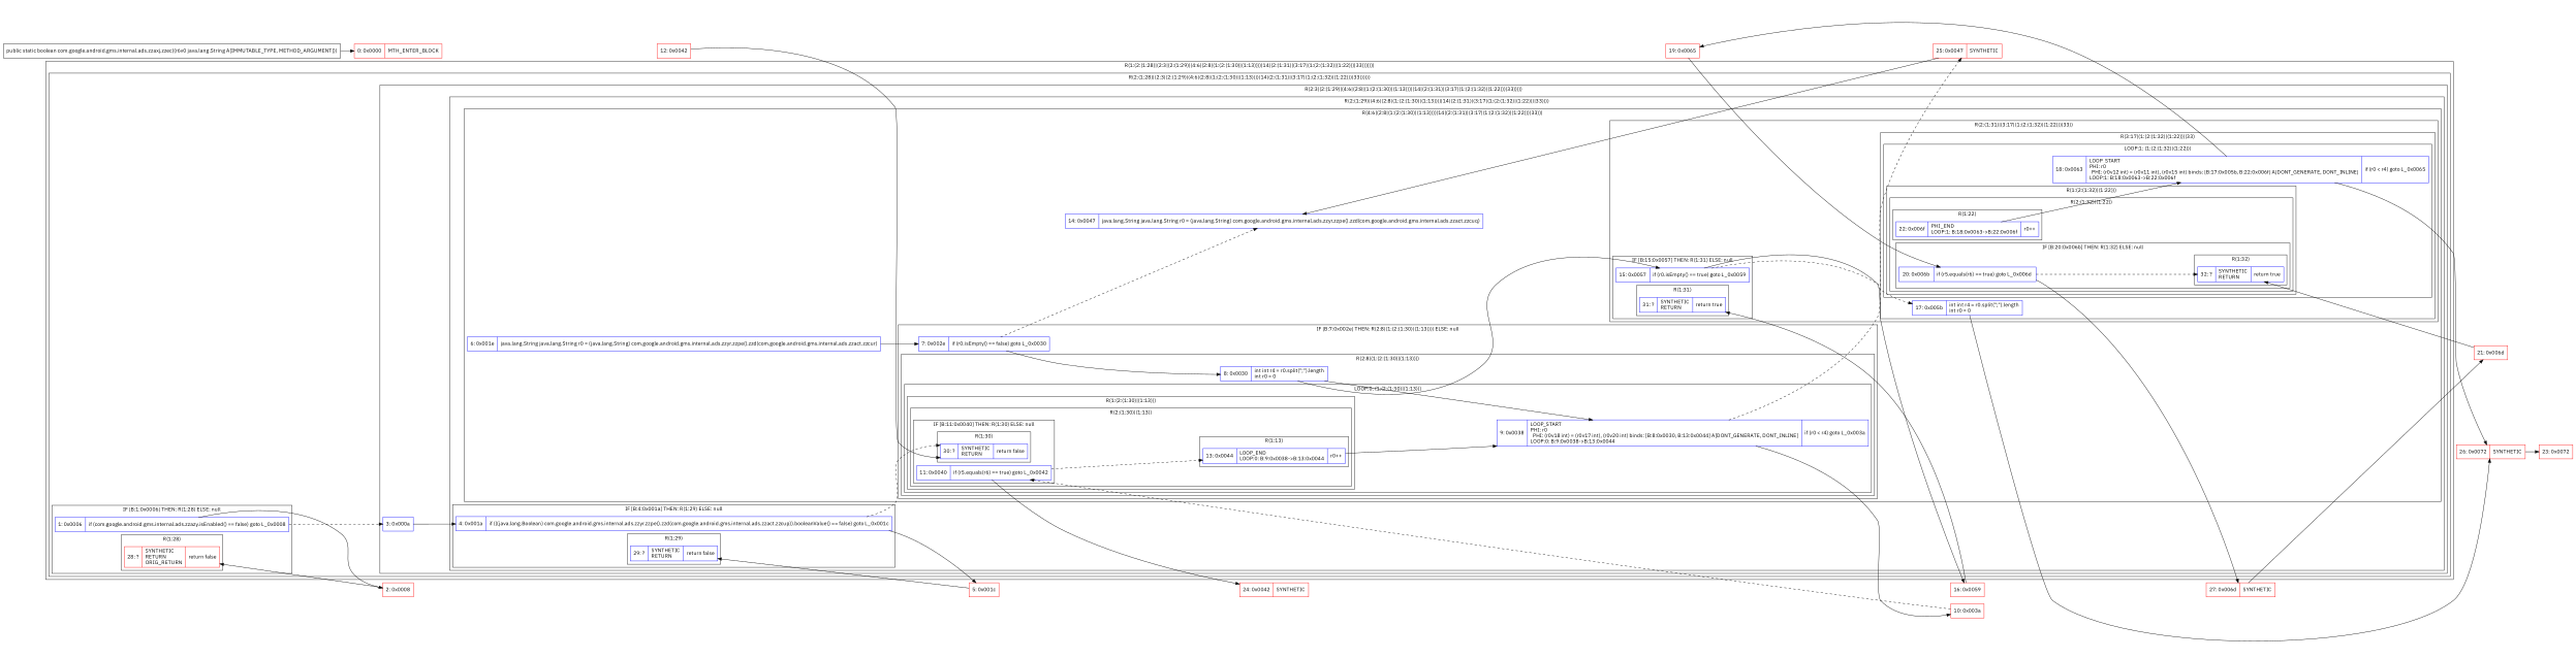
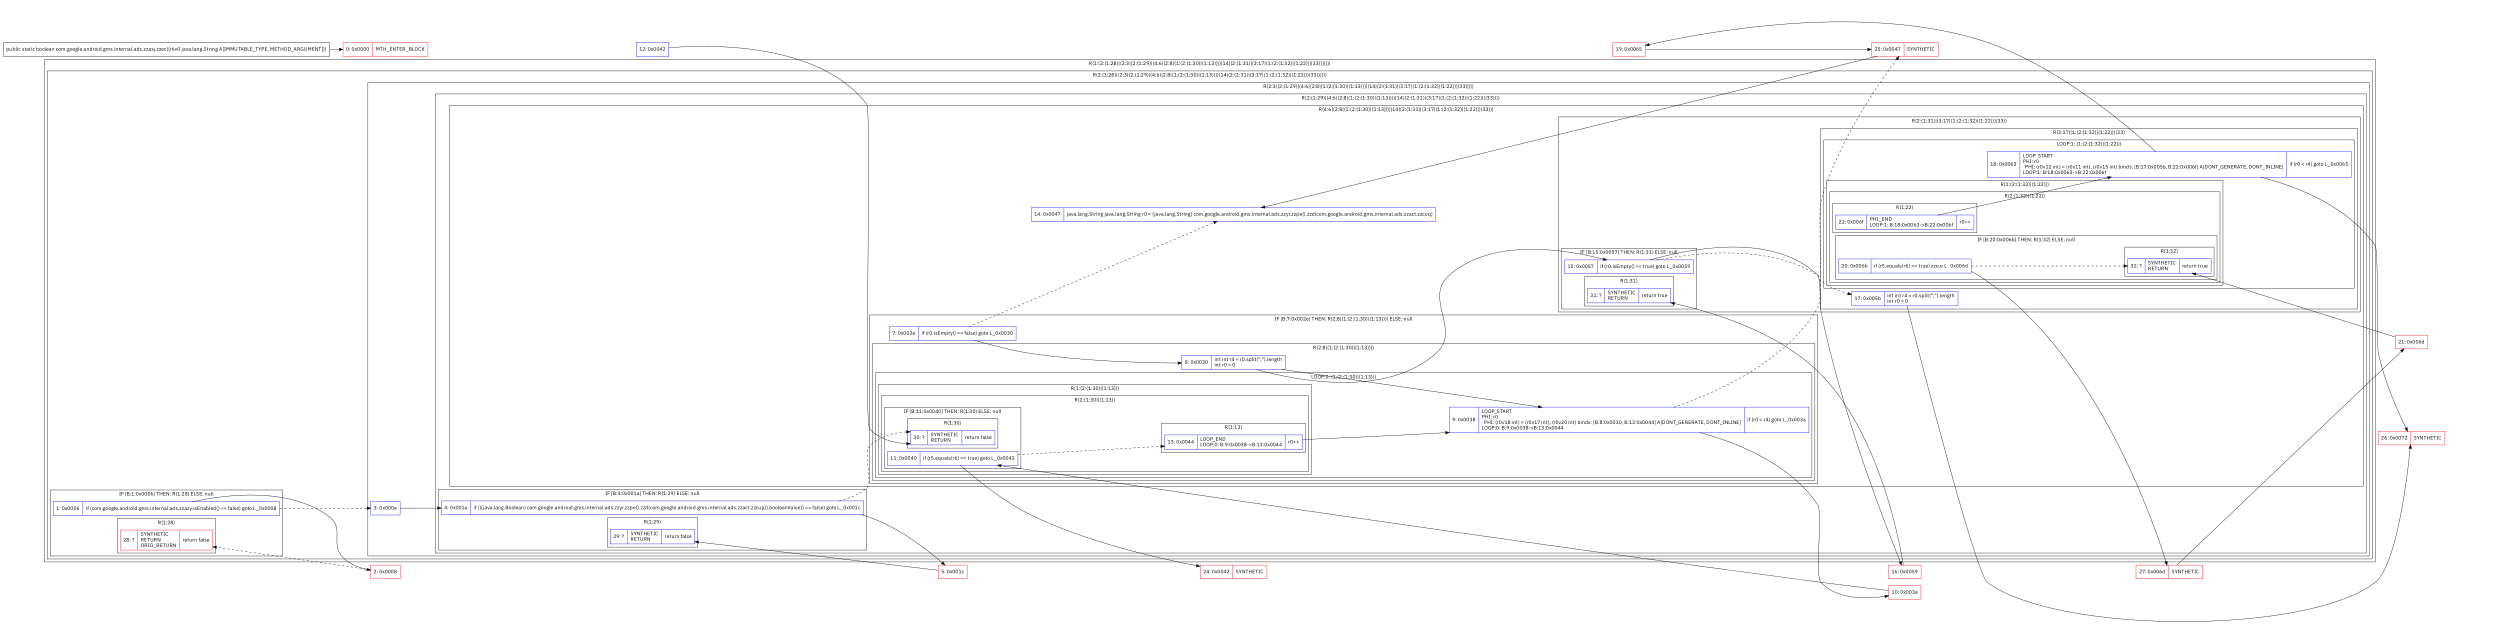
  digraph {
    fontname="IBM Plex Sans"
    rankdir=LR
    node [color=blue fontname="IBM Plex Sans" shape=record]
    edge [fontname="IBM Plex Sans"]
    n1 [color=red label="{28\:\ ?|SYNTHETIC\lRETURN\lORIG_RETURN\l|return false\l}"]
    n2 [label="{1\:\ 0x0006|if (com.google.android.gms.internal.ads.zzazy.isEnabled() == false) goto L_0x0008\l}"]
    n3 [label="{29\:\ ?|SYNTHETIC\lRETURN\l|return false\l}"]
    n4 [label="{4\:\ 0x001a|if (((java.lang.Boolean) com.google.android.gms.internal.ads.zzyr.zzpe().zzd(com.google.android.gms.internal.ads.zzact.zzcup)).booleanValue() == false) goto L_0x001c\l}"]
    n5 [label="{30\:\ ?|SYNTHETIC\lRETURN\l|return false\l}"]
    n6 [label="{11\:\ 0x0040|if (r5.equals(r6) == true) goto L_0x0042\l}"]
    n7 [label="{13\:\ 0x0044|LOOP_END\lLOOP:0: B:9:0x0038\-\>B:13:0x0044\l|r0++\l}"]
    n8 [label="{9\:\ 0x0038|LOOP_START\lPHI: r0 \l  PHI: (r0v18 int) = (r0v17 int), (r0v20 int) binds: [B:8:0x0030, B:13:0x0044] A[DONT_GENERATE, DONT_INLINE]\lLOOP:0: B:9:0x0038\-\>B:13:0x0044\l|if (r0 \< r4) goto L_0x003a\l}"]
    n9 [label="{8\:\ 0x0030|int int r4 = r0.split(\";\").length\lint r0 = 0\l}"]
    n10 [label="{7\:\ 0x002e|if (r0.isEmpty() == false) goto L_0x0030\l}"]
    n11 [label="{31\:\ ?|SYNTHETIC\lRETURN\l|return true\l}"]
    n12 [label="{15\:\ 0x0057|if (r0.isEmpty() == true) goto L_0x0059\l}"]
    n13 [label="{32\:\ ?|SYNTHETIC\lRETURN\l|return true\l}"]
-   n14 [label="{20\:\ 0x006b|if (r5.equals(r6) == true) goto L_0x006d\l}"]
+   n14 [label="{20\:\ 0x006b|if (r5.equals(r6) == true) zzcur L_0x006d\l}"]
    n15 [label="{22\:\ 0x006f|PHI_END\lLOOP:1: B:18:0x0063\-\>B:22:0x006f\l|r0++\l}"]
    n16 [label="{18\:\ 0x0063|LOOP_START\lPHI: r0 \l  PHI: (r0v12 int) = (r0v11 int), (r0v15 int) binds: [B:17:0x005b, B:22:0x006f] A[DONT_GENERATE, DONT_INLINE]\lLOOP:1: B:18:0x0063\-\>B:22:0x006f\l|if (r0 \< r4) goto L_0x0065\l}"]
    n17 [label="{17\:\ 0x005b|int int r4 = r0.split(\";\").length\lint r0 = 0\l}"]
-   n18 [label="{6\:\ 0x001e|java.lang.String java.lang.String r0 = (java.lang.String) com.google.android.gms.internal.ads.zzyr.zzpe().zzd(com.google.android.gms.internal.ads.zzact.zzcur)\l}"]
    n19 [label="{14\:\ 0x0047|java.lang.String java.lang.String r0 = (java.lang.String) com.google.android.gms.internal.ads.zzyr.zzpe().zzd(com.google.android.gms.internal.ads.zzact.zzcuq)\l}"]
    n20 [label="{3\:\ 0x000a}"]
    n21 [color=red label="{2\:\ 0x0008}"]
    n22 [color=red label="{5\:\ 0x001c}"]
    n23 [color=red label="{24\:\ 0x0042|SYNTHETIC\l}"]
    n24 [color=red label="{10\:\ 0x003a}"]
    n25 [color=red label="{25\:\ 0x0047|SYNTHETIC\l}"]
    n26 [color=red label="{16\:\ 0x0059}"]
    n27 [color=red label="{27\:\ 0x006d|SYNTHETIC\l}"]
    n28 [color=red label="{19\:\ 0x0065}"]
    n29 [color=red label="{26\:\ 0x0072|SYNTHETIC\l}"]
-   n30 [color=red label="{23\:\ 0x0072}"]
    n31 [color=red label="{21\:\ 0x006d}"]
    n32 [color=red label="{0\:\ 0x0000|MTH_ENTER_BLOCK\l}"]
-   n33 [color=red label="{12\:\ 0x0042}"]
+   n33 [label="{12\:\ 0x0042}"]
    n34 [label="{public static boolean com.google.android.gms.internal.ads.zzaxj.zzec((r6v0 java.lang.String A[IMMUTABLE_TYPE, METHOD_ARGUMENT])) }" color=""]
    subgraph cluster_1 {
      label="R(1:(2:(1:28)|(2:3|(2:(1:29)|(4:6|(2:8|(1:(2:(1:30)|(1:13))))|14|(2:(1:31)|(3:17|(1:(2:(1:32)|(1:22)))|33)))))))"
      subgraph cluster_2 {
        label="R(2:(1:28)|(2:3|(2:(1:29)|(4:6|(2:8|(1:(2:(1:30)|(1:13))))|14|(2:(1:31)|(3:17|(1:(2:(1:32)|(1:22)))|33))))))"
        subgraph cluster_3 {
          label="IF [B:1:0x0006] THEN: R(1:28) ELSE: null"
          n2
          subgraph cluster_4 {
            label="R(1:28)"
            n1
          }
        }
        subgraph cluster_5 {
          label="R(2:3|(2:(1:29)|(4:6|(2:8|(1:(2:(1:30)|(1:13))))|14|(2:(1:31)|(3:17|(1:(2:(1:32)|(1:22)))|33)))))"
          n20
          subgraph cluster_6 {
            label="R(2:(1:29)|(4:6|(2:8|(1:(2:(1:30)|(1:13))))|14|(2:(1:31)|(3:17|(1:(2:(1:32)|(1:22)))|33))))"
            subgraph cluster_7 {
              label="IF [B:4:0x001a] THEN: R(1:29) ELSE: null"
              n4
              subgraph cluster_8 {
                label="R(1:29)"
                n3
              }
            }
            subgraph cluster_9 {
              label="R(4:6|(2:8|(1:(2:(1:30)|(1:13))))|14|(2:(1:31)|(3:17|(1:(2:(1:32)|(1:22)))|33)))"
-             n18
              n19
              subgraph cluster_10 {
                label="IF [B:7:0x002e] THEN: R(2:8|(1:(2:(1:30)|(1:13)))) ELSE: null"
                n10
                subgraph cluster_11 {
                  label="R(2:8|(1:(2:(1:30)|(1:13))))"
                  n9
                  subgraph cluster_12 {
                    label="LOOP:0: (1:(2:(1:30)|(1:13)))"
                    n8
                    subgraph cluster_13 {
                      label="R(1:(2:(1:30)|(1:13)))"
                      subgraph cluster_14 {
                        label="R(2:(1:30)|(1:13))"
                        subgraph cluster_15 {
                          label="IF [B:11:0x0040] THEN: R(1:30) ELSE: null"
                          n6
                          subgraph cluster_16 {
                            label="R(1:30)"
                            n5
                          }
                        }
                        subgraph cluster_17 {
                          label="R(1:13)"
                          n7
                        }
                      }
                    }
                  }
                }
              }
              subgraph cluster_18 {
                label="R(2:(1:31)|(3:17|(1:(2:(1:32)|(1:22)))|33))"
                subgraph cluster_19 {
                  label="IF [B:15:0x0057] THEN: R(1:31) ELSE: null"
                  n12
                  subgraph cluster_20 {
                    label="R(1:31)"
                    n11
                  }
                }
                subgraph cluster_21 {
                  label="R(3:17|(1:(2:(1:32)|(1:22)))|33)"
                  n17
                  subgraph cluster_22 {
                    label="LOOP:1: (1:(2:(1:32)|(1:22)))"
                    n16
                    subgraph cluster_23 {
                      label="R(1:(2:(1:32)|(1:22)))"
                      subgraph cluster_24 {
                        label="R(2:(1:32)|(1:22))"
                        subgraph cluster_25 {
                          label="IF [B:20:0x006b] THEN: R(1:32) ELSE: null"
                          n14
                          subgraph cluster_26 {
                            label="R(1:32)"
                            n13
                          }
                        }
                        subgraph cluster_27 {
                          label="R(1:22)"
                          n15
                        }
                      }
                    }
                  }
                }
              }
            }
          }
        }
      }
    }
    n2 -> n20 [style=dashed]
    n2 -> n21
    n4 -> n5 [style=dashed]
    n4 -> n22
    n6 -> n7 [style=dashed]
    n6 -> n23
    n7 -> n8
    n8 -> n24
    n8 -> n25 [style=dashed]
    n9 -> n8
    n9 -> n12
    n10 -> n9
    n10 -> n19 [style=dashed]
    n12 -> n17 [style=dashed]
    n12 -> n26
    n14 -> n13 [style=dashed]
    n14 -> n27
    n15 -> n16
    n16 -> n28
    n16 -> n29 [style=solid]
    n17 -> n29
-   n18 -> n10
    n20 -> n4
-   n21 -> n1
+   n21 -> n1 [style=dashed]
    n22 -> n3
-   n24 -> n6 [style=dashed]
+   n24 -> n6
    n25 -> n19
    n26 -> n11
    n27 -> n31
-   n28 -> n14
-   n29 -> n30
+   n28 -> n25
    n31 -> n13
    n33 -> n5
    n34 -> n32
  }
